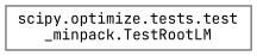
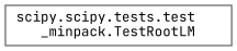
  digraph {
    rankdir=LR
    fontname="JetBrains Mono"
-   n1 [color=grey40 fillcolor=white fontname="JetBrains Mono" fontsize=10 height=0.2 label="scipy.optimize.tests.test\l_minpack.TestRootLM" shape=box style=filled width=0.4]
+   n1 [color=grey40 fillcolor=white fontname="JetBrains Mono" fontsize=10 height=0.2 label="scipy.scipy.tests.test\l_minpack.TestRootLM" shape=box style=filled width=0.4]
  }
